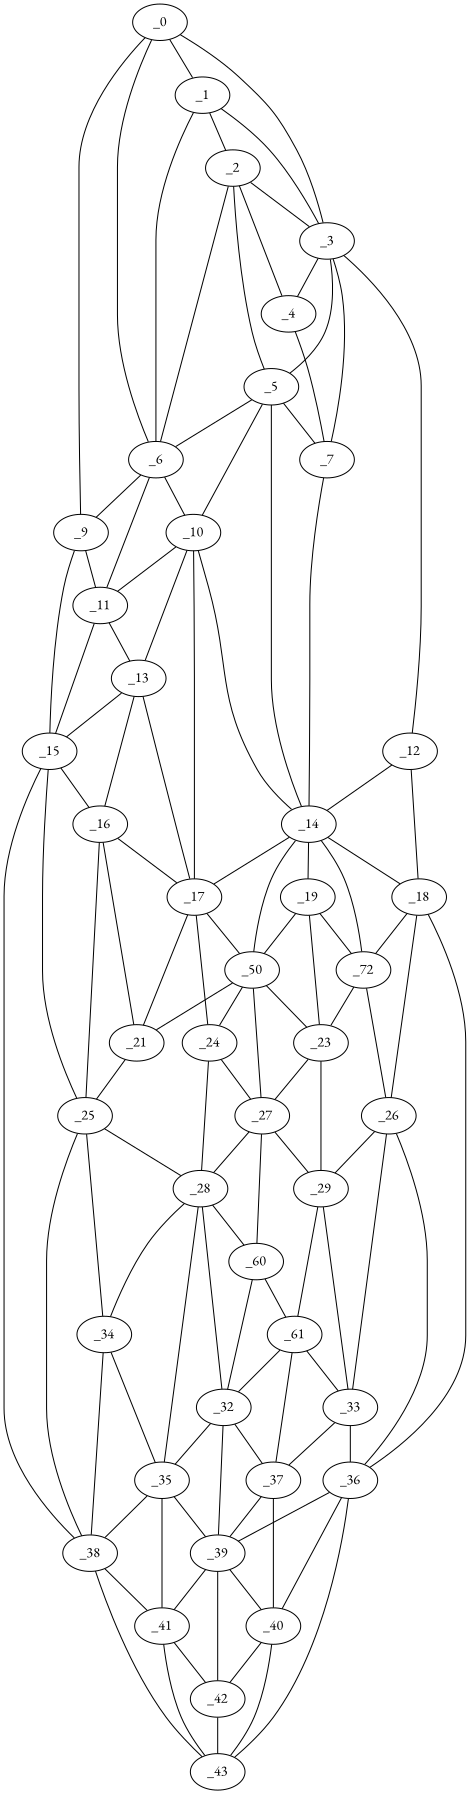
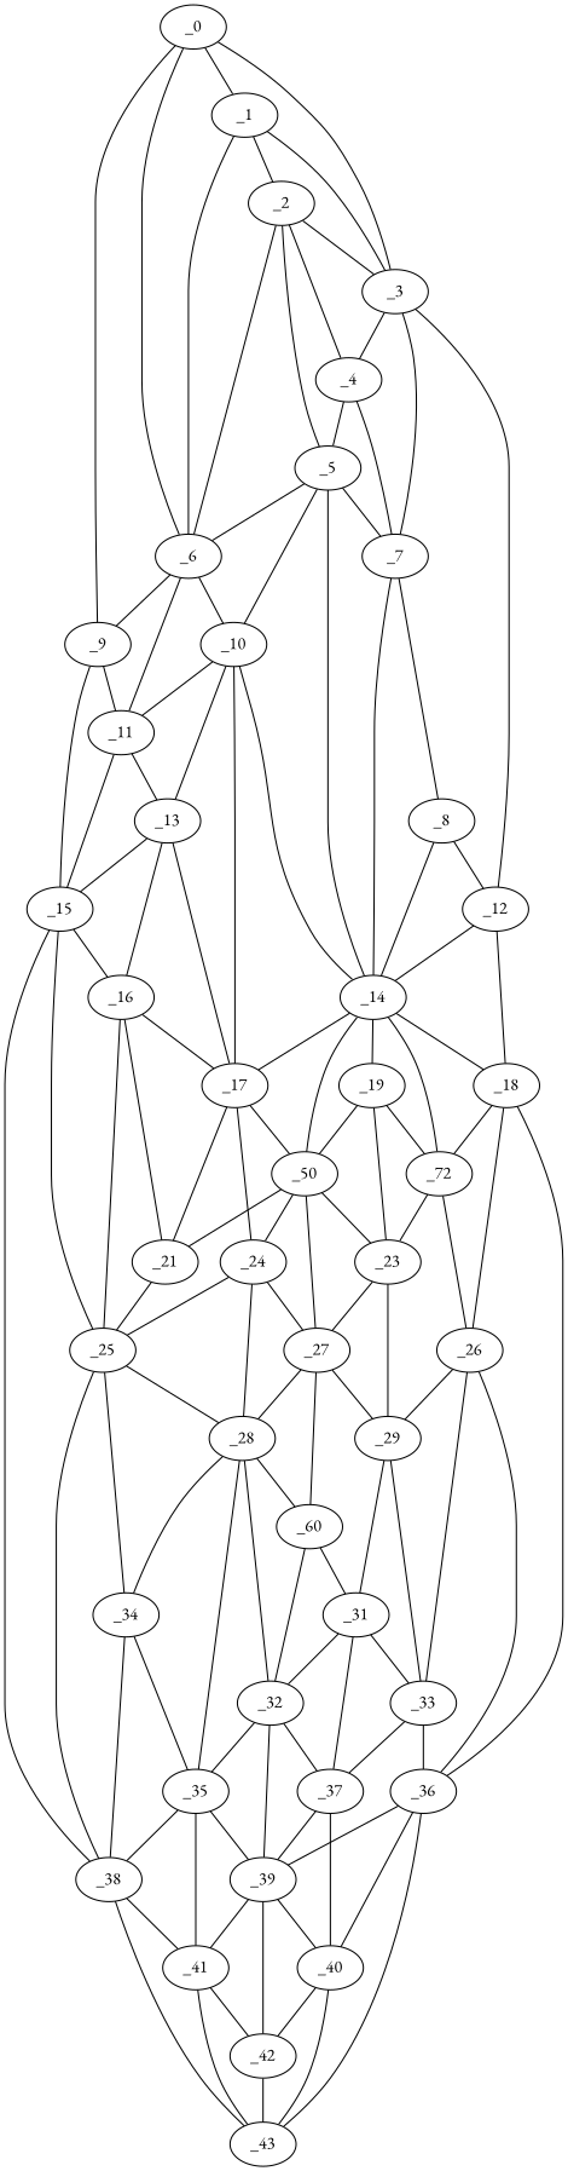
  graph {
    fontname="EB Garamond"
    node [fontname="EB Garamond" x=62 y=74]
    edge [fontname="EB Garamond" valence=2]
    _0 [x=4 y=71]
    _1 [x=5 y=66]
    _3 [x=8 y=45]
    _6 [x=27 y=59]
    _9 [x=32 y=84]
    _2 [x=6 y=62]
    _4 [x=23 y=47]
    _7 [x=28 y=42]
    _12 [x=39 y=32]
    _10 [x=38 y=65]
    _11 [x=38 y=76]
    _15 [x=51 y=87]
    _5 [x=27 y=54]
+   _8 [x=31 y=37]
    _14 [x=48 y=55]
    _18 [x=57 y=29]
    _13 [x=41]
    _17 [x=55]
    _16 [x=53 y=80]
    _25 [x=75 y=84]
    _38 [x=104 y=89]
    _19 [y=54]
    n23 [label=_50 y=60]
    n24 [label=_72 x=64 y=34]
    _26 [x=76 y=32]
    _36 [x=103 y=36]
    _21
    _24 [x=75 y=73]
    _23 [x=74 y=53]
    _27 [x=78 y=56]
    _28 [x=83]
    _34 [x=99 y=87]
    _41 [x=114 y=70]
    _43 [x=126 y=71]
    _29 [x=85 y=42]
    _33 [x=95 y=41]
    _40 [x=110 y=51]
    _39 [x=107 y=69]
    n39 [label=_60 x=85 y=57]
    _32 [x=90 y=67]
    _35 [x=101 y=76]
    _42 [x=116 y=65]
-   _31 [x=90 y=50 label=_61]
+   _31 [x=90 y=50]
    _37 [x=103 y=49]
    _0 -- _1 [valence=1]
    _0 -- _3 [valence=1]
    _0 -- _6
    _0 -- _9 [valence=1]
    _1 -- _3 [valence=1]
    _1 -- _6
    _1 -- _2
    _3 -- _4 [valence=1]
    _3 -- _7
    _3 -- _12 [valence=1]
    _6 -- _9 [valence=1]
    _6 -- _10
    _6 -- _11 [valence=1]
    _9 -- _11
    _9 -- _15 [valence=1]
    _2 -- _3
    _2 -- _6 [valence=1]
    _2 -- _4
    _2 -- _5
    _4 -- _7
-   _3 -- _5 [valence=1]
+   _4 -- _5 [valence=1]
+   _7 -- _8
    _7 -- _14 [valence=1]
    _12 -- _14 [valence=1]
    _12 -- _18 [valence=1]
    _10 -- _11
    _10 -- _14
    _10 -- _13 [valence=1]
    _10 -- _17
    _11 -- _15
    _11 -- _13
    _15 -- _16
    _15 -- _25
    _15 -- _38 [valence=1]
    _5 -- _6
    _5 -- _7
    _5 -- _10 [valence=1]
    _5 -- _14
+   _8 -- _12
+   _8 -- _14
    _14 -- _18
    _14 -- _17
    _14 -- _19
    _14 -- n23
    _14 -- n24
    _18 -- n24
    _18 -- _26 [valence=1]
    _18 -- _36 [valence=1]
    _13 -- _15
    _13 -- _17 [valence=1]
    _13 -- _16 [valence=1]
    _17 -- n23
    _17 -- _21 [valence=1]
    _17 -- _24
    _16 -- _17
    _16 -- _25
    _16 -- _21
    _25 -- _38
    _25 -- _28
    _25 -- _34
    _38 -- _41
    _38 -- _43 [valence=1]
    _19 -- n23
    _19 -- n24
    _19 -- _23
    n23 -- _21
    n23 -- _24 [valence=1]
    n23 -- _23
    n23 -- _27
    n24 -- _26
    n24 -- _23 [valence=1]
    _26 -- _36
    _26 -- _29
    _26 -- _33 [valence=1]
    _36 -- _43 [valence=1]
    _36 -- _40
    _36 -- _39 [valence=1]
    _21 -- _25
+   _24 -- _25 [valence=1]
    _24 -- _27 [valence=1]
    _24 -- _28
    _23 -- _27
    _23 -- _29 [valence=1]
    _27 -- _28
    _27 -- _29
    _27 -- n39
    _28 -- _34
    _28 -- n39
    _28 -- _32
    _28 -- _35 [valence=1]
    _34 -- _38
    _34 -- _35
    _41 -- _43 [valence=1]
    _41 -- _42
    _29 -- _33 [valence=1]
    _29 -- _31 [valence=1]
    _33 -- _36
    _33 -- _37 [valence=1]
    _40 -- _43 [valence=1]
    _40 -- _42
    _39 -- _41
    _39 -- _40
    _39 -- _42
    n39 -- _32
    n39 -- _31
    _32 -- _39
    _32 -- _35
    _32 -- _37
    _35 -- _38
    _35 -- _41
    _35 -- _39 [valence=1]
    _42 -- _43
    _31 -- _33
    _31 -- _32
    _31 -- _37 [valence=1]
    _37 -- _40
    _37 -- _39 [valence=1]
  }
